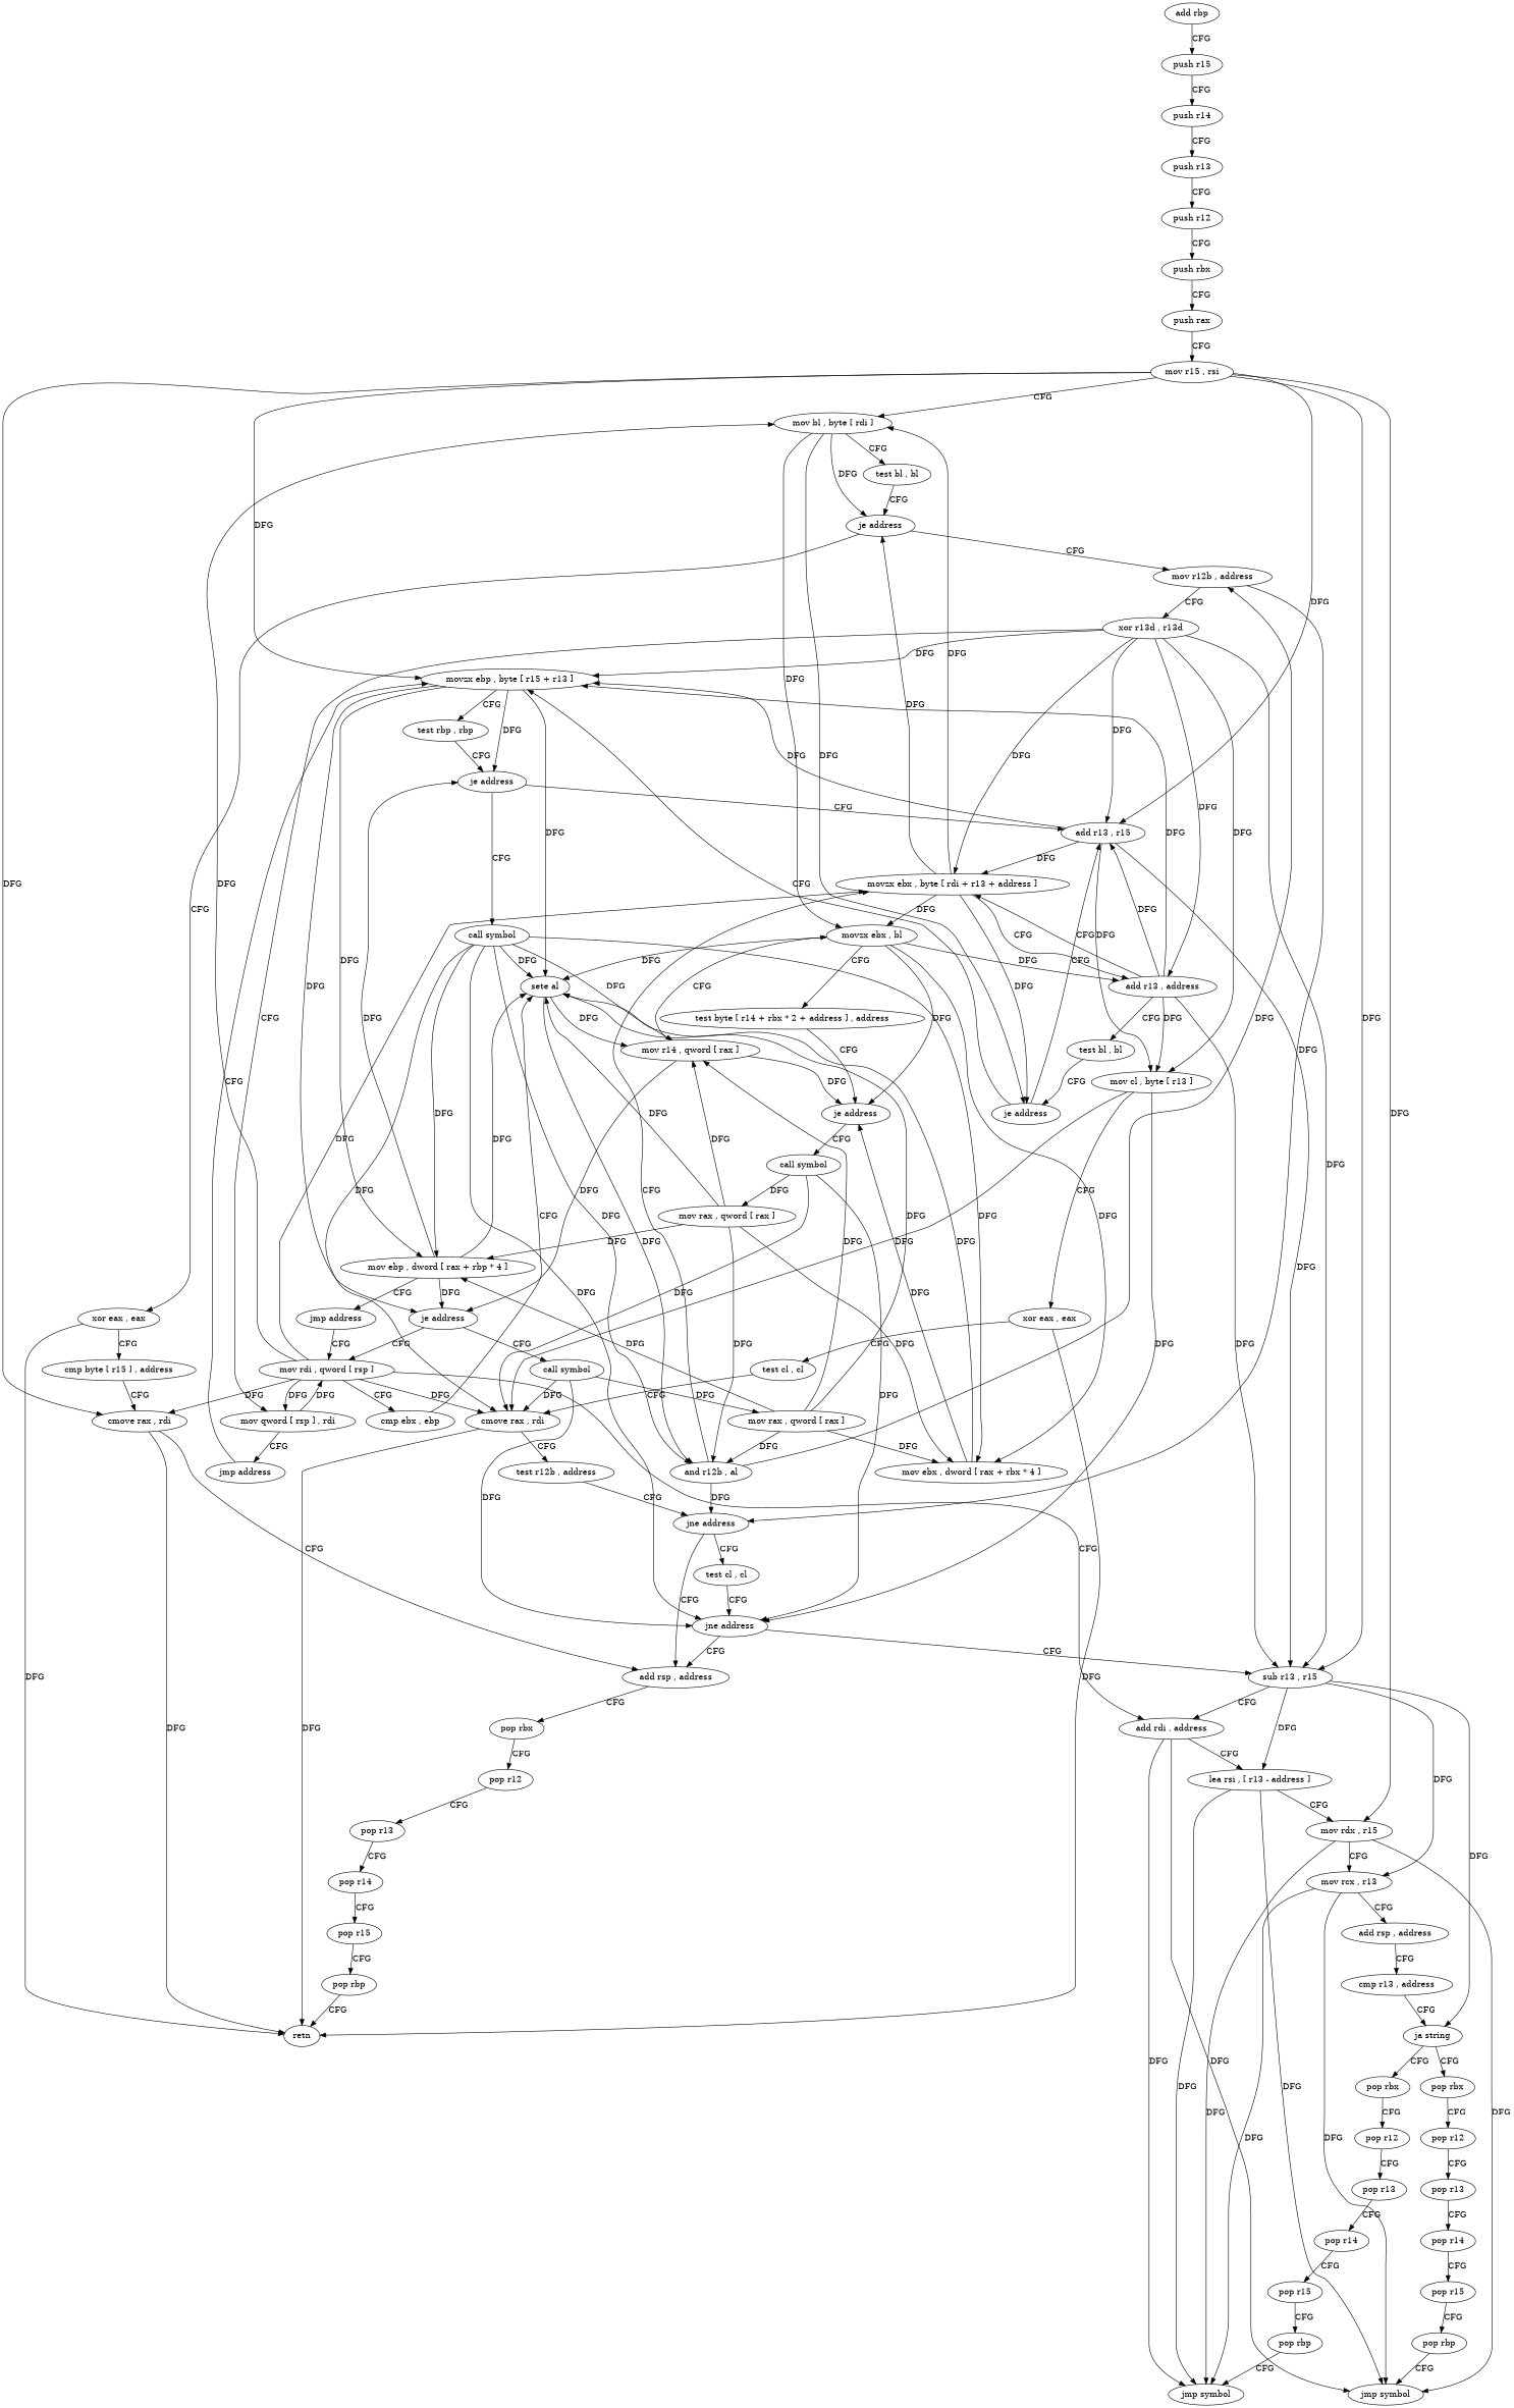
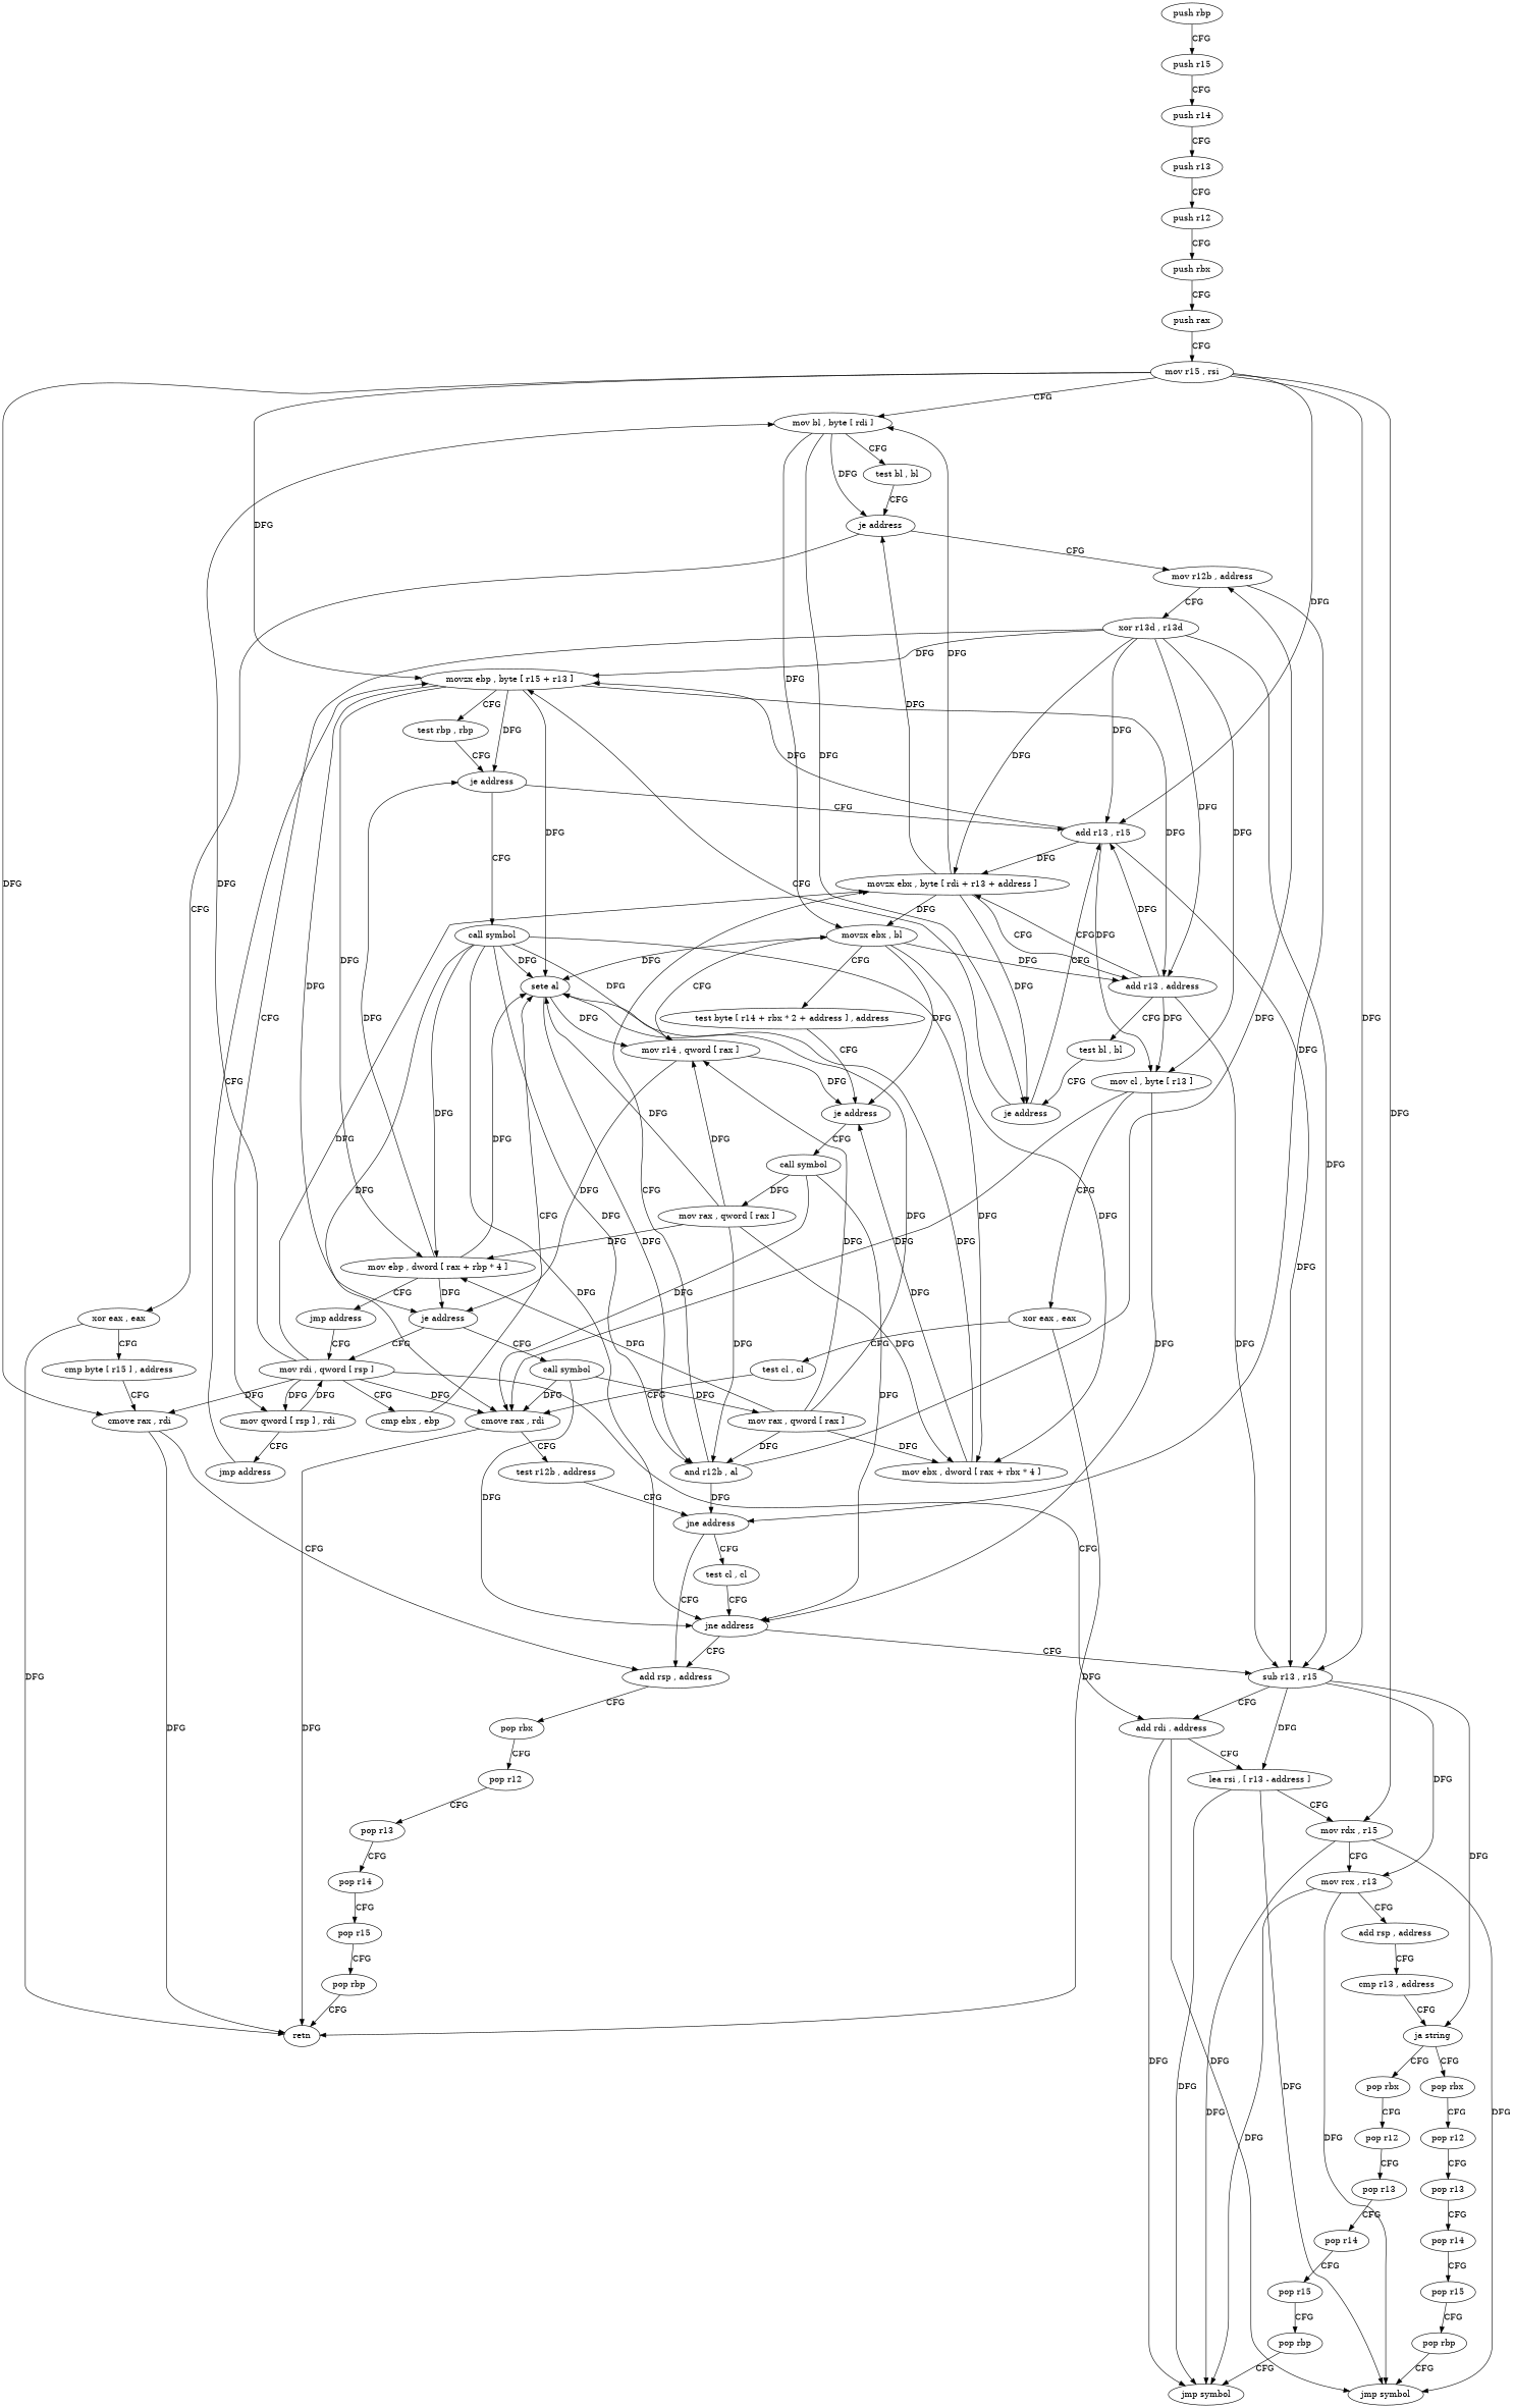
  digraph {
-   n1 [label="add rbp"]
+   n1 [label="push rbp"]
    n2 [label="push r15"]
    n3 [label="push r14"]
    n4 [label="push r13"]
    n5 [label="push r12"]
    n6 [label="push rbx"]
    n7 [label="push rax"]
    n8 [label="mov r15 , rsi"]
    n9 [label="mov bl , byte [ rdi ]"]
    n10 [label="cmove rax , rdi"]
    n11 [label="movzx ebp , byte [ r15 + r13 ]"]
    n12 [label="add r13 , r15"]
    n13 [label="sub r13 , r15"]
    n14 [label="mov rdx , r15"]
    n15 [label="test bl , bl"]
    n16 [label="je address"]
    n17 [label="movzx ebx , bl"]
    n18 [label="je address"]
    n19 [label=retn]
    n20 [label="add rsp , address"]
    n21 [label="test rbp , rbp"]
    n22 [label="je address"]
    n23 [label="je address"]
    n24 [label="sete al"]
    n25 [label="mov ebp , dword [ rax + rbp * 4 ]"]
    n26 [label="mov cl , byte [ r13 ]"]
    n27 [label="movzx ebx , byte [ rdi + r13 + address ]"]
    n28 [label="add rdi , address"]
    n29 [label="lea rsi , [ r13 - address ]"]
    n30 [label="mov rcx , r13"]
    n31 [label="ja string"]
    n32 [label="jmp symbol"]
    n33 [label="jmp symbol"]
    n34 [label="xor eax , eax"]
    n35 [label="mov r12b , address"]
    n36 [label="add r13 , address"]
    n37 [label="mov ebx , dword [ rax + rbx * 4 ]"]
    n38 [label="je address"]
    n39 [label="test byte [ r14 + rbx * 2 + address ] , address"]
    n40 [label="cmp byte [ r15 ] , address"]
    n41 [label="xor r13d , r13d"]
    n42 [label="jne address"]
    n43 [label="mov qword [ rsp ] , rdi"]
    n44 [label="test cl , cl"]
    n45 [label="pop rbx"]
    n46 [label="pop r12"]
    n47 [label="jmp address"]
    n48 [label="mov rdi , qword [ rsp ]"]
    n49 [label="cmove rax , rdi"]
    n50 [label="jne address"]
    n51 [label="xor eax , eax"]
    n52 [label="test bl , bl"]
    n53 [label="cmp ebx , ebp"]
    n54 [label="call symbol"]
    n55 [label="call symbol"]
    n56 [label="mov r14 , qword [ rax ]"]
    n57 [label="and r12b , al"]
    n58 [label="jmp address"]
    n59 [label="test r12b , address"]
    n60 [label="test cl , cl"]
    n61 [label="call symbol"]
    n62 [label="mov rax , qword [ rax ]"]
    n63 [label="pop r13"]
    n64 [label="pop r14"]
    n65 [label="pop r15"]
    n66 [label="pop rbp"]
    n67 [label="add rsp , address"]
    n68 [label="pop rbx"]
    n69 [label="pop rbx"]
    n70 [label="mov rax , qword [ rax ]"]
    n71 [label="cmp r13 , address"]
    n72 [label="pop r12"]
    n73 [label="pop r12"]
    n74 [label="pop r13"]
    n75 [label="pop r13"]
    n76 [label="pop r14"]
    n77 [label="pop r15"]
    n78 [label="pop rbp"]
    n79 [label="pop r14"]
    n80 [label="pop r15"]
    n81 [label="pop rbp"]
    n1 -> n2 [label=CFG]
    n2 -> n3 [label=CFG]
    n3 -> n4 [label=CFG]
    n4 -> n5 [label=CFG]
    n5 -> n6 [label=CFG]
    n6 -> n7 [label=CFG]
    n7 -> n8 [label=CFG]
    n8 -> n9 [label=CFG]
    n8 -> n10 [label=DFG]
    n8 -> n11 [label=DFG]
    n8 -> n12 [label=DFG]
    n8 -> n13 [label=DFG]
    n8 -> n14 [label=DFG]
    n9 -> n15 [label=CFG]
    n9 -> n16 [label=DFG]
    n9 -> n17 [label=DFG]
    n9 -> n18 [label=DFG]
    n10 -> n19 [label=DFG]
    n10 -> n20 [label=CFG]
    n11 -> n21 [label=CFG]
    n11 -> n22 [label=DFG]
    n11 -> n23 [label=DFG]
    n11 -> n24 [label=DFG]
    n11 -> n25 [label=DFG]
    n12 -> n11 [label=DFG]
    n12 -> n13 [label=DFG]
    n12 -> n26 [label=DFG]
    n12 -> n27 [label=DFG]
    n13 -> n28 [label=CFG]
    n13 -> n29 [label=DFG]
    n13 -> n30 [label=DFG]
    n13 -> n31 [label=DFG]
    n14 -> n30 [label=CFG]
    n14 -> n32 [label=DFG]
    n14 -> n33 [label=DFG]
    n15 -> n16 [label=CFG]
    n16 -> n34 [label=CFG]
    n16 -> n35 [label=CFG]
    n17 -> n24 [label=DFG]
    n17 -> n36 [label=DFG]
    n17 -> n37 [label=DFG]
    n17 -> n38 [label=DFG]
    n17 -> n39 [label=CFG]
    n18 -> n11 [label=CFG]
    n18 -> n12 [label=CFG]
    n20 -> n45 [label=CFG]
    n21 -> n22 [label=CFG]
    n22 -> n12 [label=CFG]
    n22 -> n54 [label=CFG]
    n23 -> n48 [label=CFG]
    n23 -> n55 [label=CFG]
    n24 -> n56 [label=DFG]
    n24 -> n57 [label=DFG]
    n25 -> n22 [label=DFG]
    n25 -> n23 [label=DFG]
    n25 -> n24 [label=DFG]
    n25 -> n58 [label=CFG]
    n26 -> n49 [label=DFG]
    n26 -> n50 [label=DFG]
    n26 -> n51 [label=CFG]
    n27 -> n9 [label=DFG]
    n27 -> n16 [label=DFG]
    n27 -> n17 [label=DFG]
    n27 -> n18 [label=DFG]
    n27 -> n36 [label=CFG]
    n28 -> n29 [label=CFG]
    n28 -> n32 [label=DFG]
    n28 -> n33 [label=DFG]
    n29 -> n14 [label=CFG]
    n29 -> n32 [label=DFG]
    n29 -> n33 [label=DFG]
    n30 -> n32 [label=DFG]
    n30 -> n33 [label=DFG]
    n30 -> n67 [label=CFG]
    n31 -> n68 [label=CFG]
    n31 -> n69 [label=CFG]
    n34 -> n19 [label=DFG]
    n34 -> n40 [label=CFG]
    n35 -> n41 [label=CFG]
    n35 -> n42 [label=DFG]
-   n36 -> n11 [label=DFG]
+   n11 -> n36 [label=DFG]
    n36 -> n12 [label=DFG]
    n36 -> n13 [label=DFG]
    n36 -> n26 [label=DFG]
    n36 -> n27 [label=CFG]
    n36 -> n52 [label=CFG]
    n37 -> n24 [label=DFG]
    n37 -> n38 [label=DFG]
    n38 -> n61 [label=CFG]
    n39 -> n38 [label=CFG]
    n40 -> n10 [label=CFG]
    n41 -> n11 [label=DFG]
    n41 -> n12 [label=DFG]
    n41 -> n13 [label=DFG]
    n41 -> n26 [label=DFG]
    n41 -> n27 [label=DFG]
    n41 -> n36 [label=DFG]
    n41 -> n43 [label=CFG]
    n42 -> n20 [label=CFG]
    n42 -> n44 [label=CFG]
    n43 -> n47 [label=CFG]
    n43 -> n48 [label=DFG]
    n44 -> n50 [label=CFG]
    n45 -> n46 [label=CFG]
    n46 -> n63 [label=CFG]
    n47 -> n11 [label=CFG]
    n48 -> n9 [label=DFG]
    n48 -> n10 [label=DFG]
    n48 -> n27 [label=DFG]
    n48 -> n28 [label=CFG]
    n48 -> n43 [label=DFG]
    n48 -> n49 [label=DFG]
    n48 -> n53 [label=CFG]
    n49 -> n19 [label=DFG]
    n49 -> n59 [label=CFG]
    n50 -> n13 [label=CFG]
    n50 -> n20 [label=CFG]
    n51 -> n19 [label=DFG]
    n51 -> n60 [label=CFG]
    n52 -> n18 [label=CFG]
    n53 -> n24 [label=CFG]
    n54 -> n24 [label=DFG]
    n54 -> n25 [label=DFG]
    n54 -> n37 [label=DFG]
    n54 -> n49 [label=DFG]
    n54 -> n50 [label=DFG]
    n54 -> n56 [label=DFG]
    n54 -> n57 [label=DFG]
    n55 -> n49 [label=DFG]
    n55 -> n50 [label=DFG]
    n55 -> n70 [label=DFG]
    n56 -> n17 [label=CFG]
    n56 -> n23 [label=DFG]
    n56 -> n38 [label=DFG]
    n57 -> n27 [label=CFG]
    n57 -> n35 [label=DFG]
    n57 -> n42 [label=DFG]
    n58 -> n48 [label=CFG]
    n59 -> n42 [label=CFG]
    n60 -> n49 [label=CFG]
    n61 -> n49 [label=DFG]
    n61 -> n50 [label=DFG]
    n61 -> n62 [label=DFG]
    n62 -> n24 [label=DFG]
    n62 -> n25 [label=DFG]
    n62 -> n37 [label=DFG]
    n62 -> n56 [label=DFG]
    n62 -> n57 [label=DFG]
    n63 -> n64 [label=CFG]
    n64 -> n65 [label=CFG]
    n65 -> n66 [label=CFG]
    n66 -> n19 [label=CFG]
    n67 -> n71 [label=CFG]
    n68 -> n72 [label=CFG]
    n69 -> n73 [label=CFG]
    n70 -> n24 [label=DFG]
    n70 -> n25 [label=DFG]
    n70 -> n37 [label=DFG]
    n70 -> n56 [label=DFG]
    n70 -> n57 [label=DFG]
    n71 -> n31 [label=CFG]
    n72 -> n74 [label=CFG]
    n73 -> n75 [label=CFG]
    n74 -> n76 [label=CFG]
    n75 -> n79 [label=CFG]
    n76 -> n77 [label=CFG]
    n77 -> n78 [label=CFG]
    n78 -> n32 [label=CFG]
    n79 -> n80 [label=CFG]
    n80 -> n81 [label=CFG]
    n81 -> n33 [label=CFG]
  }
